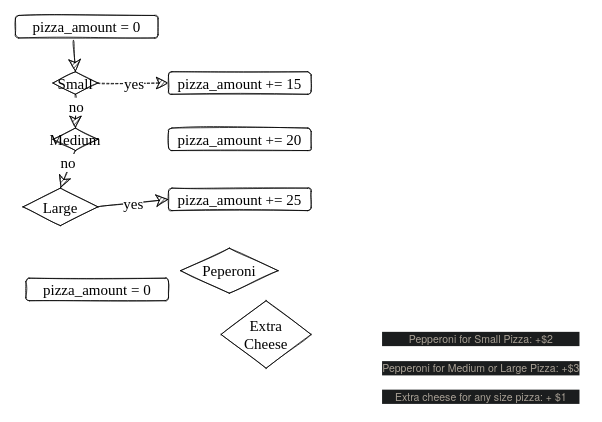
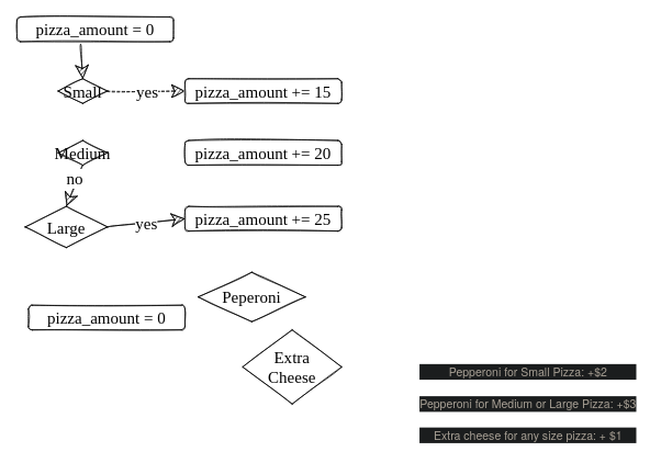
  <mxCell id="0" />
  <mxCell id="1" parent="0" />
  <mxCell id="2" value="&lt;p style=&quot;box-sizing: inherit ; color: rgb(168 , 160 , 149) ; font-size: 14px ; line-height: 1.2rem ; margin-bottom: 0px ; margin-top: 1.2rem ; font-family: &amp;#34;metropolis&amp;#34; , &amp;#34;avenir next&amp;#34; , &amp;#34;helvetica neue&amp;#34; , &amp;#34;arial&amp;#34; , sans-serif ; background-color: rgb(27 , 29 , 30)&quot;&gt;Pepperoni for Small Pizza: +$2&lt;br&gt;&lt;/p&gt;&lt;p style=&quot;box-sizing: inherit ; color: rgb(168 , 160 , 149) ; font-size: 14px ; line-height: 1.2rem ; margin-bottom: 0px ; margin-top: 1.2rem ; font-family: &amp;#34;metropolis&amp;#34; , &amp;#34;avenir next&amp;#34; , &amp;#34;helvetica neue&amp;#34; , &amp;#34;arial&amp;#34; , sans-serif ; background-color: rgb(27 , 29 , 30)&quot;&gt;Pepperoni for Medium or Large Pizza: +$3&lt;/p&gt;&lt;p style=&quot;box-sizing: inherit ; color: rgb(168 , 160 , 149) ; font-size: 14px ; line-height: 1.2rem ; margin-bottom: 0px ; margin-top: 1.2rem ; font-family: &amp;#34;metropolis&amp;#34; , &amp;#34;avenir next&amp;#34; , &amp;#34;helvetica neue&amp;#34; , &amp;#34;arial&amp;#34; , sans-serif ; background-color: rgb(27 , 29 , 30)&quot;&gt;Extra cheese for any size pizza: + $1&lt;/p&gt;" style="text;html=1;align=center;verticalAlign=middle;resizable=0;points=[];autosize=1;strokeColor=none;fillColor=none;sketch=1;hachureGap=4;fontFamily=Architects Daughter;fontSource=https%3A%2F%2Ffonts.googleapis.com%2Fcss%3Ffamily%3DArchitects%2BDaughter;fontSize=20;" vertex="1" parent="1"><mxGeometry x="500" y="420" width="280" height="120" as="geometry" /></mxCell>
  <mxCell id="3" value="Medium" style="rhombus;whiteSpace=wrap;html=1;sketch=1;hachureGap=4;fontFamily=Architects Daughter;fontSource=https%3A%2F%2Ffonts.googleapis.com%2Fcss%3Ffamily%3DArchitects%2BDaughter;fontSize=20;" vertex="1" parent="1"><mxGeometry x="70" y="170" width="60" height="30" as="geometry" /></mxCell>
  <mxCell id="4" value="Small" style="rhombus;whiteSpace=wrap;html=1;sketch=1;hachureGap=4;fontFamily=Architects Daughter;fontSource=https%3A%2F%2Ffonts.googleapis.com%2Fcss%3Ffamily%3DArchitects%2BDaughter;fontSize=20;" vertex="1" parent="1"><mxGeometry x="70" y="95" width="60" height="30" as="geometry" /></mxCell>
  <mxCell id="5" value="Large" style="rhombus;whiteSpace=wrap;html=1;sketch=1;hachureGap=4;fontFamily=Architects Daughter;fontSource=https%3A%2F%2Ffonts.googleapis.com%2Fcss%3Ffamily%3DArchitects%2BDaughter;fontSize=20;" vertex="1" parent="1"><mxGeometry x="30" y="250" width="100" height="50" as="geometry" /></mxCell>
  <mxCell id="6" value="Peperoni" style="rhombus;whiteSpace=wrap;html=1;sketch=1;hachureGap=4;fontFamily=Architects Daughter;fontSource=https%3A%2F%2Ffonts.googleapis.com%2Fcss%3Ffamily%3DArchitects%2BDaughter;fontSize=20;" vertex="1" parent="1"><mxGeometry x="240" y="330" width="130" height="60" as="geometry" /></mxCell>
  <mxCell id="7" value="Extra&lt;br&gt;Cheese" style="rhombus;whiteSpace=wrap;html=1;sketch=1;hachureGap=4;fontFamily=Architects Daughter;fontSource=https%3A%2F%2Ffonts.googleapis.com%2Fcss%3Ffamily%3DArchitects%2BDaughter;fontSize=20;" vertex="1" parent="1"><mxGeometry x="294" y="400" width="120" height="90" as="geometry" /></mxCell>
  <mxCell id="8" value="pizza_amount = 0" style="rounded=1;whiteSpace=wrap;html=1;sketch=1;hachureGap=4;fontFamily=Architects Daughter;fontSource=https%3A%2F%2Ffonts.googleapis.com%2Fcss%3Ffamily%3DArchitects%2BDaughter;fontSize=20;" vertex="1" parent="1"><mxGeometry x="34" y="370" width="190" height="30" as="geometry" /></mxCell>
  <mxCell id="9" value="" style="endArrow=classic;html=1;rounded=0;sketch=1;hachureGap=4;fontFamily=Architects Daughter;fontSource=https%3A%2F%2Ffonts.googleapis.com%2Fcss%3Ffamily%3DArchitects%2BDaughter;fontSize=16;startSize=14;endSize=14;sourcePerimeterSpacing=8;targetPerimeterSpacing=8;curved=1;exitX=1;exitY=0.5;exitDx=0;exitDy=0;entryX=0;entryY=0.5;entryDx=0;entryDy=0;dashed=1;" edge="1" parent="1" source="4" target="17"><mxGeometry relative="1" as="geometry"><mxPoint x="180" y="190" as="sourcePoint" /><mxPoint x="220" y="110" as="targetPoint" /></mxGeometry></mxCell>
  <mxCell id="10" value="yes" style="edgeLabel;resizable=0;html=1;align=center;verticalAlign=middle;sketch=1;hachureGap=4;fontFamily=Architects Daughter;fontSource=https%3A%2F%2Ffonts.googleapis.com%2Fcss%3Ffamily%3DArchitects%2BDaughter;fontSize=20;" connectable="0" vertex="1" parent="9"><mxGeometry relative="1" as="geometry" /></mxCell>
- <mxCell id="11" value="" style="endArrow=classic;html=1;rounded=0;sketch=1;hachureGap=4;fontFamily=Architects Daughter;fontSource=https%3A%2F%2Ffonts.googleapis.com%2Fcss%3Ffamily%3DArchitects%2BDaughter;fontSize=16;startSize=14;endSize=14;sourcePerimeterSpacing=8;targetPerimeterSpacing=8;curved=1;exitX=0.5;exitY=1;exitDx=0;exitDy=0;entryX=0.5;entryY=0;entryDx=0;entryDy=0;" edge="1" parent="1" source="4" target="3"><mxGeometry relative="1" as="geometry"><mxPoint x="160" y="190" as="sourcePoint" /><mxPoint x="260" y="190" as="targetPoint" /></mxGeometry></mxCell>
- <mxCell id="12" value="no" style="edgeLabel;resizable=0;html=1;align=center;verticalAlign=middle;sketch=1;hachureGap=4;fontFamily=Architects Daughter;fontSource=https%3A%2F%2Ffonts.googleapis.com%2Fcss%3Ffamily%3DArchitects%2BDaughter;fontSize=20;" connectable="0" vertex="1" parent="11"><mxGeometry relative="1" as="geometry"><mxPoint y="-8" as="offset" /></mxGeometry></mxCell>
  <mxCell id="13" value="" style="endArrow=classic;html=1;rounded=0;sketch=1;hachureGap=4;fontFamily=Architects Daughter;fontSource=https%3A%2F%2Ffonts.googleapis.com%2Fcss%3Ffamily%3DArchitects%2BDaughter;fontSize=16;startSize=14;endSize=14;sourcePerimeterSpacing=8;targetPerimeterSpacing=8;curved=1;exitX=0.5;exitY=1;exitDx=0;exitDy=0;entryX=0.5;entryY=0;entryDx=0;entryDy=0;" edge="1" parent="1" source="3" target="5"><mxGeometry relative="1" as="geometry"><mxPoint x="110" y="135" as="sourcePoint" /><mxPoint x="100" y="260" as="targetPoint" /></mxGeometry></mxCell>
  <mxCell id="14" value="no" style="edgeLabel;resizable=0;html=1;align=center;verticalAlign=middle;sketch=1;hachureGap=4;fontFamily=Architects Daughter;fontSource=https%3A%2F%2Ffonts.googleapis.com%2Fcss%3Ffamily%3DArchitects%2BDaughter;fontSize=20;" connectable="0" vertex="1" parent="13"><mxGeometry relative="1" as="geometry"><mxPoint y="-10" as="offset" /></mxGeometry></mxCell>
  <mxCell id="15" value="" style="endArrow=classic;html=1;rounded=0;sketch=1;hachureGap=4;fontFamily=Architects Daughter;fontSource=https%3A%2F%2Ffonts.googleapis.com%2Fcss%3Ffamily%3DArchitects%2BDaughter;fontSize=16;startSize=14;endSize=14;sourcePerimeterSpacing=8;targetPerimeterSpacing=8;curved=1;exitX=1;exitY=0.5;exitDx=0;exitDy=0;entryX=0;entryY=0.5;entryDx=0;entryDy=0;" edge="1" parent="1" source="5" target="19"><mxGeometry relative="1" as="geometry"><mxPoint x="150" y="130" as="sourcePoint" /><mxPoint x="200" y="265" as="targetPoint" /></mxGeometry></mxCell>
  <mxCell id="16" value="yes" style="edgeLabel;resizable=0;html=1;align=center;verticalAlign=middle;sketch=1;hachureGap=4;fontFamily=Architects Daughter;fontSource=https%3A%2F%2Ffonts.googleapis.com%2Fcss%3Ffamily%3DArchitects%2BDaughter;fontSize=20;" connectable="0" vertex="1" parent="15"><mxGeometry relative="1" as="geometry" /></mxCell>
  <mxCell id="17" value="pizza_amount += 15" style="rounded=1;whiteSpace=wrap;html=1;sketch=1;hachureGap=4;fontFamily=Architects Daughter;fontSource=https%3A%2F%2Ffonts.googleapis.com%2Fcss%3Ffamily%3DArchitects%2BDaughter;fontSize=20;" vertex="1" parent="1"><mxGeometry x="224" y="95" width="190" height="30" as="geometry" /></mxCell>
  <mxCell id="18" value="pizza_amount += 20" style="rounded=1;whiteSpace=wrap;html=1;sketch=1;hachureGap=4;fontFamily=Architects Daughter;fontSource=https%3A%2F%2Ffonts.googleapis.com%2Fcss%3Ffamily%3DArchitects%2BDaughter;fontSize=20;" vertex="1" parent="1"><mxGeometry x="224" y="170" width="190" height="30" as="geometry" /></mxCell>
  <mxCell id="19" value="pizza_amount += 25" style="rounded=1;whiteSpace=wrap;html=1;sketch=1;hachureGap=4;fontFamily=Architects Daughter;fontSource=https%3A%2F%2Ffonts.googleapis.com%2Fcss%3Ffamily%3DArchitects%2BDaughter;fontSize=20;" vertex="1" parent="1"><mxGeometry x="224" y="250" width="190" height="30" as="geometry" /></mxCell>
  <mxCell id="20" value="pizza_amount = 0" style="rounded=1;whiteSpace=wrap;html=1;sketch=1;hachureGap=4;fontFamily=Architects Daughter;fontSource=https%3A%2F%2Ffonts.googleapis.com%2Fcss%3Ffamily%3DArchitects%2BDaughter;fontSize=20;" vertex="1" parent="1"><mxGeometry x="20" y="20" width="190" height="30" as="geometry" /></mxCell>
  <mxCell id="21" value="" style="endArrow=classic;html=1;rounded=0;sketch=1;hachureGap=4;fontFamily=Architects Daughter;fontSource=https%3A%2F%2Ffonts.googleapis.com%2Fcss%3Ffamily%3DArchitects%2BDaughter;fontSize=16;startSize=14;endSize=14;sourcePerimeterSpacing=8;targetPerimeterSpacing=8;curved=1;exitX=0.407;exitY=1.095;exitDx=0;exitDy=0;exitPerimeter=0;entryX=0.5;entryY=0;entryDx=0;entryDy=0;" edge="1" parent="1" source="20" target="4"><mxGeometry width="50" height="50" relative="1" as="geometry"><mxPoint x="150" y="190" as="sourcePoint" /><mxPoint x="200" y="140" as="targetPoint" /></mxGeometry></mxCell>
